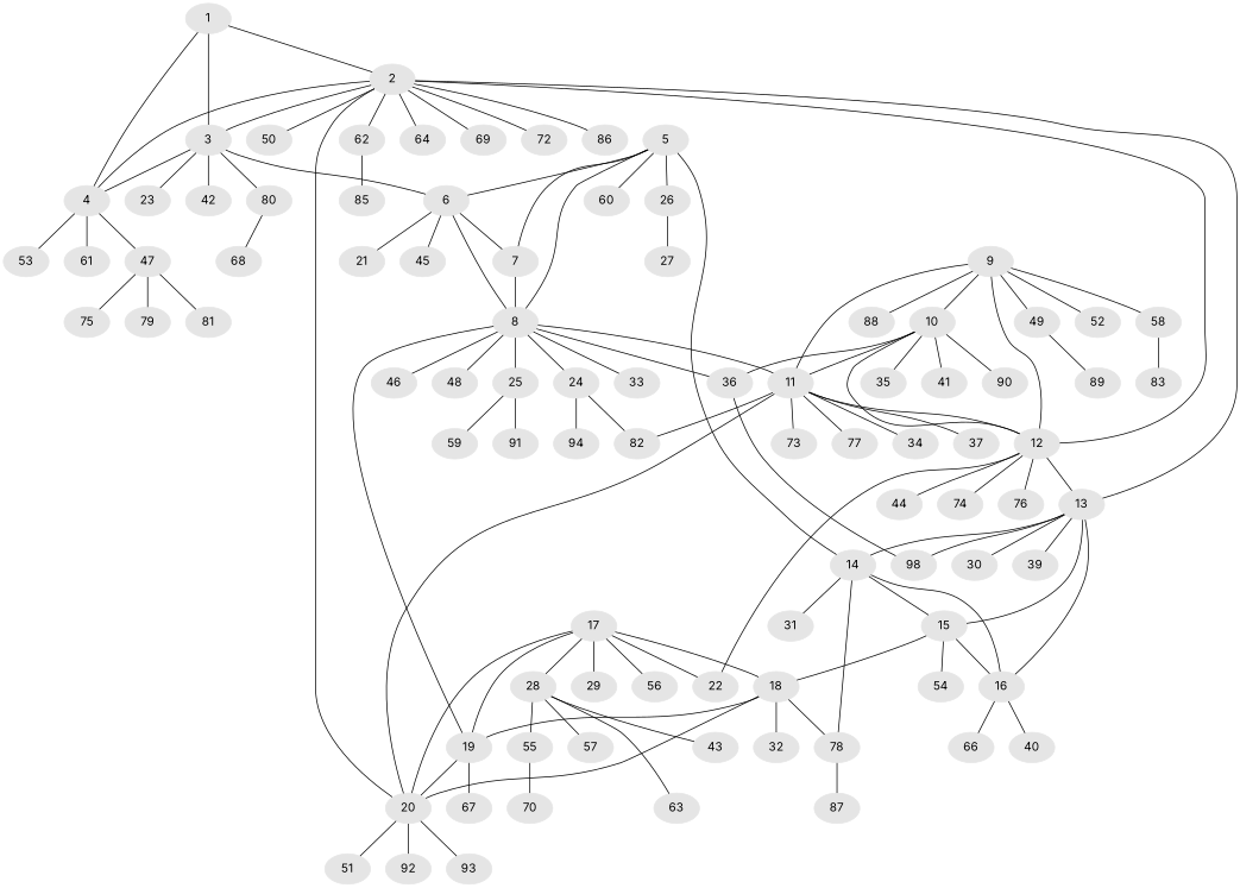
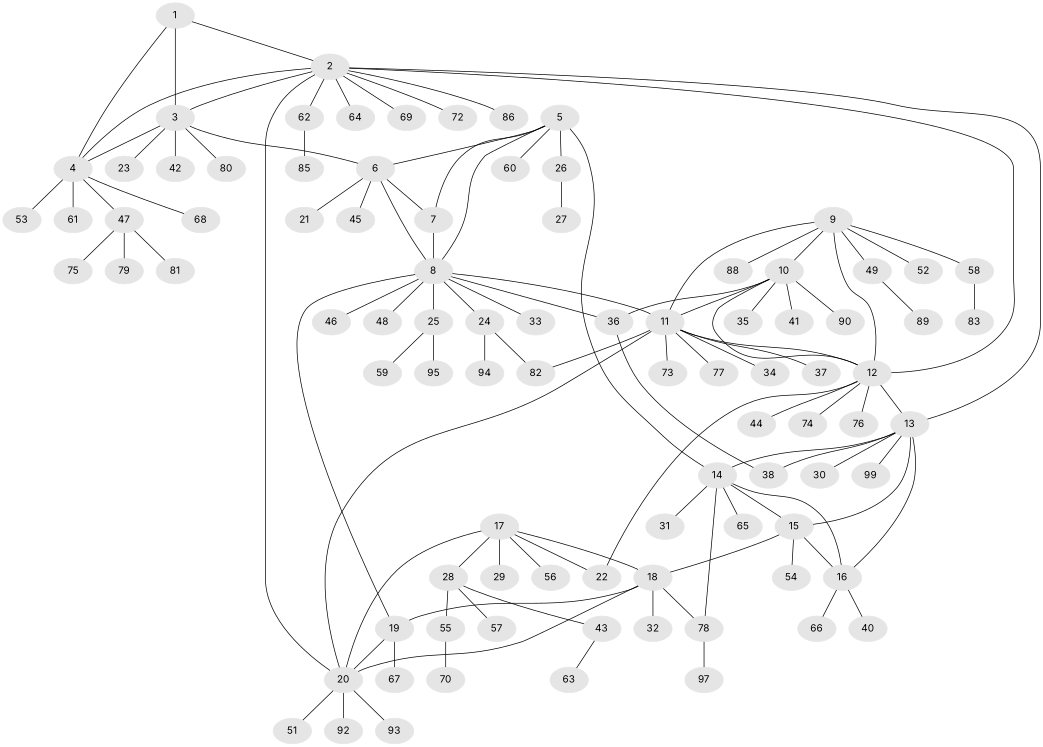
  graph {
    fontname=Inter
    node [color=gray90 fontname=Inter style=filled]
    edge [fontname=Inter]
    1
    2
    3
    4
    12
    13
    20
-   50
    62
    64
    69
    72
    86
    6
    23
    42
    80
    53
    61
    68
    47
    22
    44
    74
    76
    14
    15
    16
    30
-   38 [label=98]
-   39
+   38
+   39 [label=99]
    51
    92
    93
    85
    7
    8
    21
    45
    5
    26
    60
    11
    19
    24
    25
    33
    36
    46
    48
    31
+   65
    78
    27
    34
    37
    73
    77
    82
    67
    n61 [label=94]
    59
-   91
+   91 [label=95]
    9
    10
    49
    52
    58
    88
    35
    41
    90
    89
    83
    18
    54
    40
    66
-   87
+   87 [label=97]
    32
    17
    28
    29
    56
    43
    55
    57
    63
    70
    75
    79
    81
    1 -- 2
    1 -- 3
    1 -- 4
    2 -- 3
    2 -- 4
    2 -- 12
    2 -- 13
    2 -- 20
-   2 -- 50
    2 -- 62
    2 -- 64
    2 -- 69
    2 -- 72
    2 -- 86
    3 -- 4
    3 -- 6
    3 -- 23
    3 -- 42
    3 -- 80
    4 -- 53
    4 -- 61
-   80 -- 68
+   4 -- 68
    4 -- 47
    12 -- 13
    12 -- 22
    12 -- 44
    12 -- 74
    12 -- 76
    13 -- 14
    13 -- 15
    13 -- 16
    13 -- 30
    13 -- 38
    13 -- 39
    20 -- 51
    20 -- 92
    20 -- 93
    62 -- 85
    6 -- 7
    6 -- 8
    6 -- 21
    6 -- 45
    47 -- 75
    47 -- 79
    47 -- 81
    14 -- 15
    14 -- 16
    14 -- 31
+   14 -- 65
    14 -- 78
    15 -- 16
    15 -- 18
    15 -- 54
    16 -- 40
    16 -- 66
    7 -- 8
    8 -- 11
    8 -- 19
    8 -- 24
    8 -- 25
    8 -- 33
    8 -- 36
    8 -- 46
    8 -- 48
    5 -- 6
    5 -- 14
    5 -- 7
    5 -- 8
    5 -- 26
    5 -- 60
    26 -- 27
    11 -- 12
    11 -- 20
    11 -- 34
    11 -- 37
    11 -- 73
    11 -- 77
    11 -- 82
    19 -- 20
    19 -- 67
    24 -- 82
    24 -- n61
    25 -- 59
    25 -- 91
    36 -- 38
    78 -- 87
    9 -- 12
    9 -- 11
    9 -- 10
    9 -- 49
    9 -- 52
    9 -- 58
    9 -- 88
    10 -- 12
    10 -- 11
    10 -- 36
    10 -- 35
    10 -- 41
    10 -- 90
    49 -- 89
    58 -- 83
    18 -- 20
    18 -- 19
    18 -- 78
    18 -- 32
    17 -- 20
    17 -- 22
-   17 -- 19
    17 -- 18
    17 -- 28
    17 -- 29
    17 -- 56
    28 -- 43
    28 -- 55
    28 -- 57
-   28 -- 63
+   43 -- 63
    55 -- 70
  }
